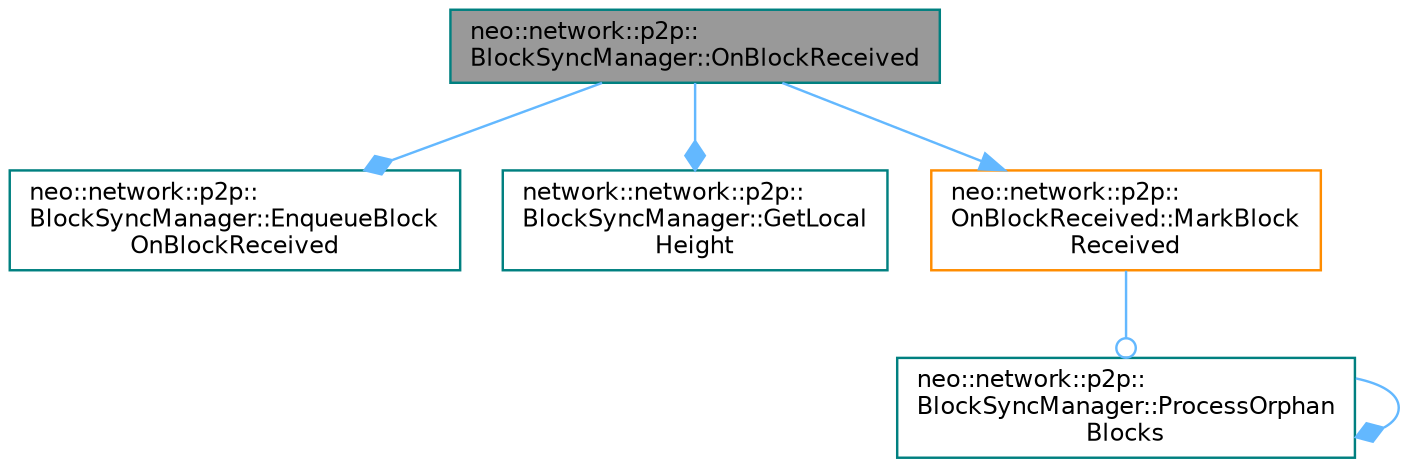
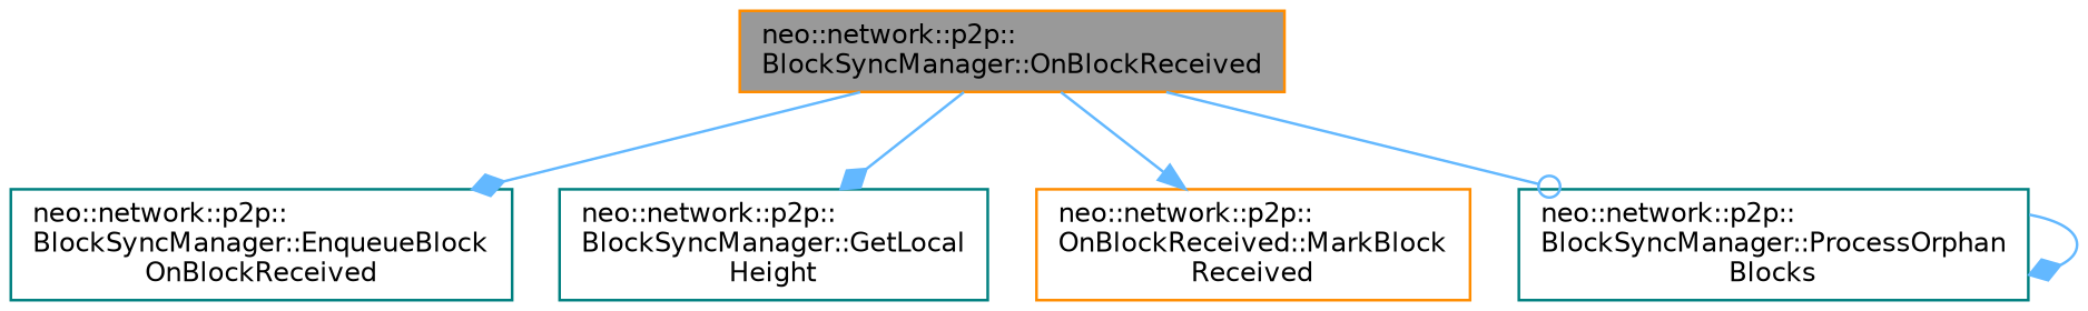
  digraph {
    rankdir=TB
    node [color=teal fillcolor=white fontname=Helvetica fontsize=10 shape=box style=filled]
    edge [arrowhead=diamond color=steelblue1 fontname=Helvetica fontsize=10 labelfontname=Helvetica labelfontsize=10 style=solid]
-   n1 [fillcolor=grey60 fontcolor=black height=0.2 label="neo::network::p2p::\lBlockSyncManager::OnBlockReceived" width=0.4]
+   n1 [color=darkorange fillcolor=grey60 fontcolor=black height=0.2 label="neo::network::p2p::\lBlockSyncManager::OnBlockReceived" width=0.4]
    n2 [height=0.2 label="neo::network::p2p::\lBlockSyncManager::EnqueueBlock\lOnBlockReceived" width=0.4]
-   n3 [height=0.2 label="network::network::p2p::\lBlockSyncManager::GetLocal\lHeight" width=0.4]
+   n3 [height=0.2 label="neo::network::p2p::\lBlockSyncManager::GetLocal\lHeight" width=0.4]
    n4 [color=darkorange height=0.2 label="neo::network::p2p::\lOnBlockReceived::MarkBlock\lReceived" width=0.4]
    n5 [height=0.2 label="neo::network::p2p::\lBlockSyncManager::ProcessOrphan\lBlocks" width=0.4]
    n1 -> n2
    n1 -> n3
    n1 -> n4 [arrowhead=normal]
-   n4 -> n5 [arrowhead=odot]
+   n1 -> n5 [arrowhead=odot]
    n5 -> n5
  }
